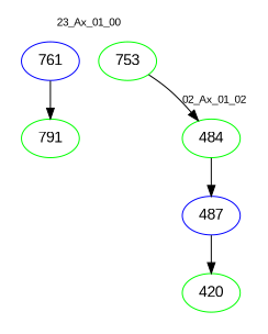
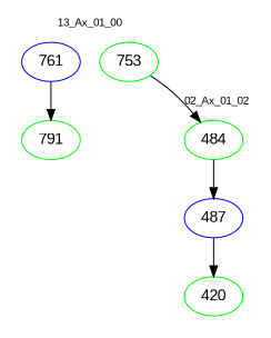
  digraph {
    fontname="Liberation Sans"
    node [color=green fontname="Liberation Sans"]
    edge [color=black fontname="Liberation Sans"]
    n1 [label=753]
    n2 [color=blue label=761]
    n3 [label=791]
    n4 [label=484]
    n5 [color=blue label=487]
    n6 [label=420]
    subgraph cluster_1 {
      color=white
      fontsize=10
-     label="23_Ax_01_00"
+     label="13_Ax_01_00"
      n1
      n2
      n3
    }
    subgraph cluster_2 {
      color=white
      fontsize=10
      label="02_Ax_01_02"
      n4
      n5
      n6
    }
    n1 -> n4
    n2 -> n3
    n4 -> n5
    n5 -> n6
  }
